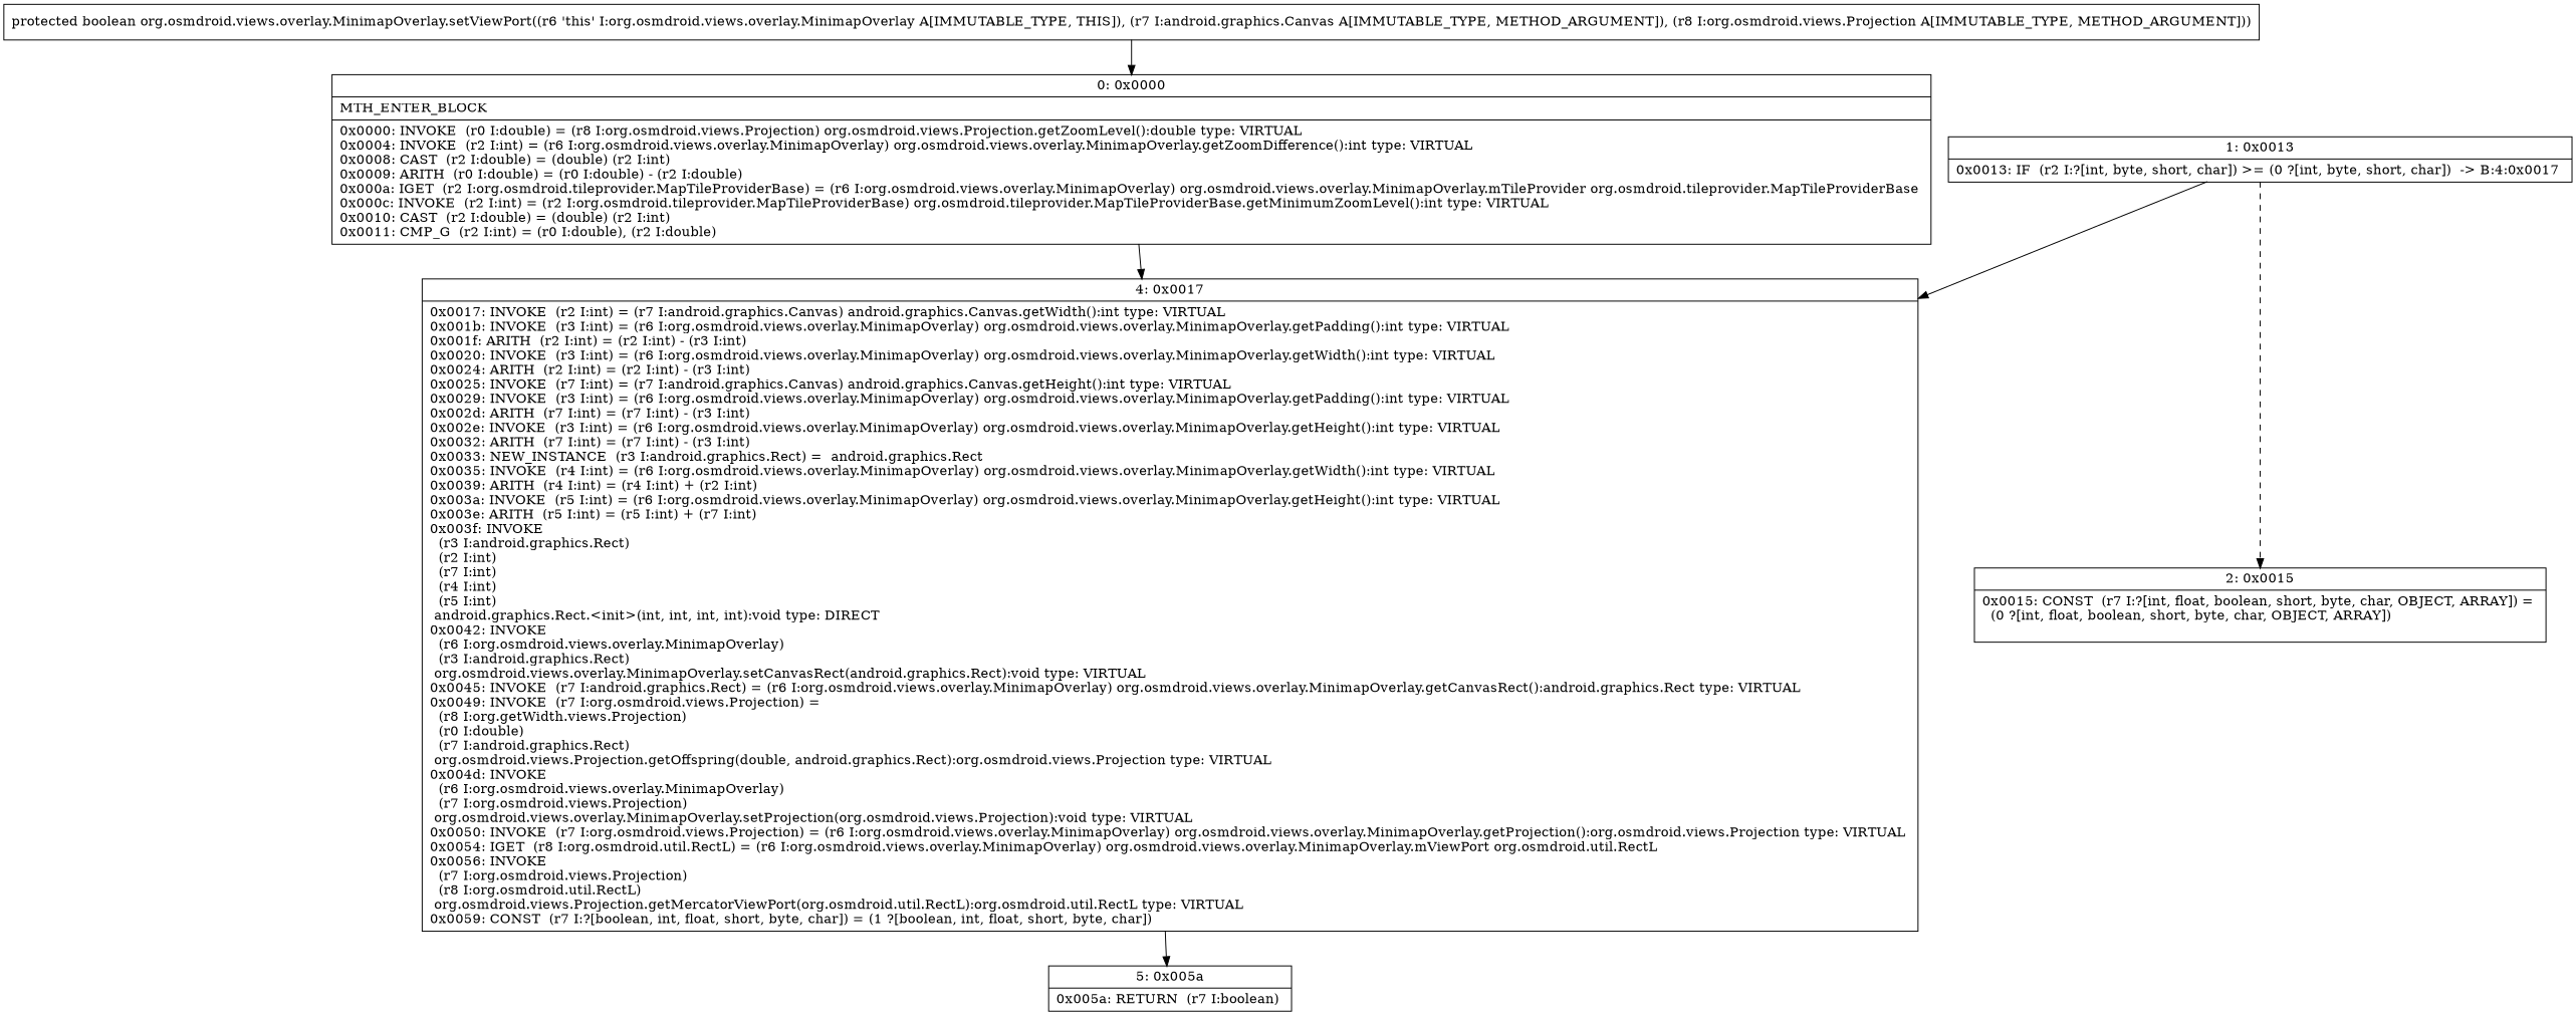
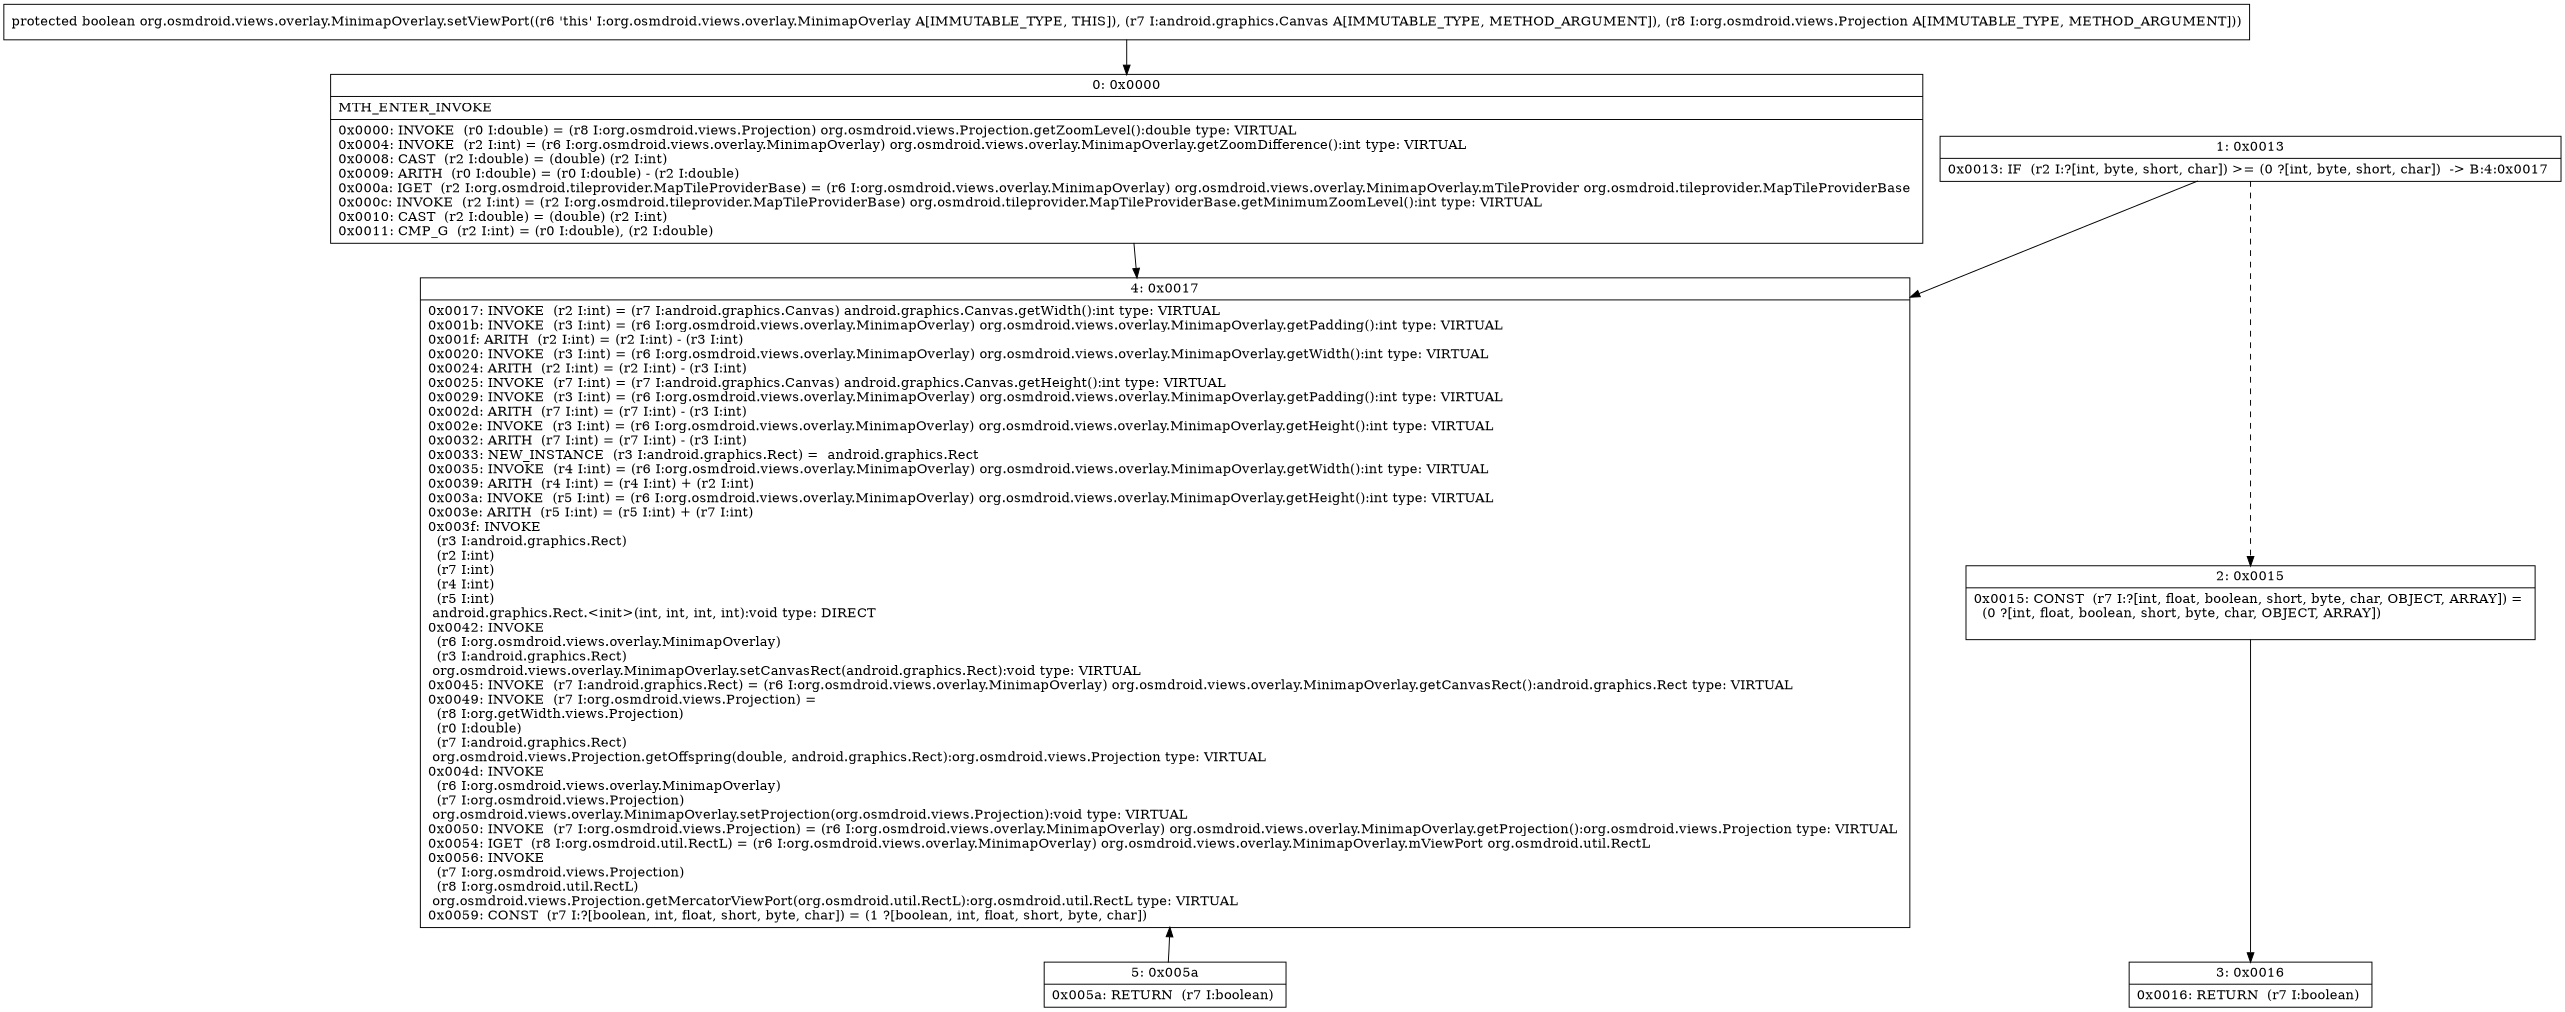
  digraph {
    node [shape=record]
-   n1 [label="{0\:\ 0x0000|MTH_ENTER_BLOCK\l|0x0000: INVOKE  (r0 I:double) = (r8 I:org.osmdroid.views.Projection) org.osmdroid.views.Projection.getZoomLevel():double type: VIRTUAL \l0x0004: INVOKE  (r2 I:int) = (r6 I:org.osmdroid.views.overlay.MinimapOverlay) org.osmdroid.views.overlay.MinimapOverlay.getZoomDifference():int type: VIRTUAL \l0x0008: CAST  (r2 I:double) = (double) (r2 I:int) \l0x0009: ARITH  (r0 I:double) = (r0 I:double) \- (r2 I:double) \l0x000a: IGET  (r2 I:org.osmdroid.tileprovider.MapTileProviderBase) = (r6 I:org.osmdroid.views.overlay.MinimapOverlay) org.osmdroid.views.overlay.MinimapOverlay.mTileProvider org.osmdroid.tileprovider.MapTileProviderBase \l0x000c: INVOKE  (r2 I:int) = (r2 I:org.osmdroid.tileprovider.MapTileProviderBase) org.osmdroid.tileprovider.MapTileProviderBase.getMinimumZoomLevel():int type: VIRTUAL \l0x0010: CAST  (r2 I:double) = (double) (r2 I:int) \l0x0011: CMP_G  (r2 I:int) = (r0 I:double), (r2 I:double) \l}"]
+   n1 [label="{0\:\ 0x0000|MTH_ENTER_INVOKE\l|0x0000: INVOKE  (r0 I:double) = (r8 I:org.osmdroid.views.Projection) org.osmdroid.views.Projection.getZoomLevel():double type: VIRTUAL \l0x0004: INVOKE  (r2 I:int) = (r6 I:org.osmdroid.views.overlay.MinimapOverlay) org.osmdroid.views.overlay.MinimapOverlay.getZoomDifference():int type: VIRTUAL \l0x0008: CAST  (r2 I:double) = (double) (r2 I:int) \l0x0009: ARITH  (r0 I:double) = (r0 I:double) \- (r2 I:double) \l0x000a: IGET  (r2 I:org.osmdroid.tileprovider.MapTileProviderBase) = (r6 I:org.osmdroid.views.overlay.MinimapOverlay) org.osmdroid.views.overlay.MinimapOverlay.mTileProvider org.osmdroid.tileprovider.MapTileProviderBase \l0x000c: INVOKE  (r2 I:int) = (r2 I:org.osmdroid.tileprovider.MapTileProviderBase) org.osmdroid.tileprovider.MapTileProviderBase.getMinimumZoomLevel():int type: VIRTUAL \l0x0010: CAST  (r2 I:double) = (double) (r2 I:int) \l0x0011: CMP_G  (r2 I:int) = (r0 I:double), (r2 I:double) \l}"]
    n2 [label="{4\:\ 0x0017|0x0017: INVOKE  (r2 I:int) = (r7 I:android.graphics.Canvas) android.graphics.Canvas.getWidth():int type: VIRTUAL \l0x001b: INVOKE  (r3 I:int) = (r6 I:org.osmdroid.views.overlay.MinimapOverlay) org.osmdroid.views.overlay.MinimapOverlay.getPadding():int type: VIRTUAL \l0x001f: ARITH  (r2 I:int) = (r2 I:int) \- (r3 I:int) \l0x0020: INVOKE  (r3 I:int) = (r6 I:org.osmdroid.views.overlay.MinimapOverlay) org.osmdroid.views.overlay.MinimapOverlay.getWidth():int type: VIRTUAL \l0x0024: ARITH  (r2 I:int) = (r2 I:int) \- (r3 I:int) \l0x0025: INVOKE  (r7 I:int) = (r7 I:android.graphics.Canvas) android.graphics.Canvas.getHeight():int type: VIRTUAL \l0x0029: INVOKE  (r3 I:int) = (r6 I:org.osmdroid.views.overlay.MinimapOverlay) org.osmdroid.views.overlay.MinimapOverlay.getPadding():int type: VIRTUAL \l0x002d: ARITH  (r7 I:int) = (r7 I:int) \- (r3 I:int) \l0x002e: INVOKE  (r3 I:int) = (r6 I:org.osmdroid.views.overlay.MinimapOverlay) org.osmdroid.views.overlay.MinimapOverlay.getHeight():int type: VIRTUAL \l0x0032: ARITH  (r7 I:int) = (r7 I:int) \- (r3 I:int) \l0x0033: NEW_INSTANCE  (r3 I:android.graphics.Rect) =  android.graphics.Rect \l0x0035: INVOKE  (r4 I:int) = (r6 I:org.osmdroid.views.overlay.MinimapOverlay) org.osmdroid.views.overlay.MinimapOverlay.getWidth():int type: VIRTUAL \l0x0039: ARITH  (r4 I:int) = (r4 I:int) + (r2 I:int) \l0x003a: INVOKE  (r5 I:int) = (r6 I:org.osmdroid.views.overlay.MinimapOverlay) org.osmdroid.views.overlay.MinimapOverlay.getHeight():int type: VIRTUAL \l0x003e: ARITH  (r5 I:int) = (r5 I:int) + (r7 I:int) \l0x003f: INVOKE  \l  (r3 I:android.graphics.Rect)\l  (r2 I:int)\l  (r7 I:int)\l  (r4 I:int)\l  (r5 I:int)\l android.graphics.Rect.\<init\>(int, int, int, int):void type: DIRECT \l0x0042: INVOKE  \l  (r6 I:org.osmdroid.views.overlay.MinimapOverlay)\l  (r3 I:android.graphics.Rect)\l org.osmdroid.views.overlay.MinimapOverlay.setCanvasRect(android.graphics.Rect):void type: VIRTUAL \l0x0045: INVOKE  (r7 I:android.graphics.Rect) = (r6 I:org.osmdroid.views.overlay.MinimapOverlay) org.osmdroid.views.overlay.MinimapOverlay.getCanvasRect():android.graphics.Rect type: VIRTUAL \l0x0049: INVOKE  (r7 I:org.osmdroid.views.Projection) = \l  (r8 I:org.getWidth.views.Projection)\l  (r0 I:double)\l  (r7 I:android.graphics.Rect)\l org.osmdroid.views.Projection.getOffspring(double, android.graphics.Rect):org.osmdroid.views.Projection type: VIRTUAL \l0x004d: INVOKE  \l  (r6 I:org.osmdroid.views.overlay.MinimapOverlay)\l  (r7 I:org.osmdroid.views.Projection)\l org.osmdroid.views.overlay.MinimapOverlay.setProjection(org.osmdroid.views.Projection):void type: VIRTUAL \l0x0050: INVOKE  (r7 I:org.osmdroid.views.Projection) = (r6 I:org.osmdroid.views.overlay.MinimapOverlay) org.osmdroid.views.overlay.MinimapOverlay.getProjection():org.osmdroid.views.Projection type: VIRTUAL \l0x0054: IGET  (r8 I:org.osmdroid.util.RectL) = (r6 I:org.osmdroid.views.overlay.MinimapOverlay) org.osmdroid.views.overlay.MinimapOverlay.mViewPort org.osmdroid.util.RectL \l0x0056: INVOKE  \l  (r7 I:org.osmdroid.views.Projection)\l  (r8 I:org.osmdroid.util.RectL)\l org.osmdroid.views.Projection.getMercatorViewPort(org.osmdroid.util.RectL):org.osmdroid.util.RectL type: VIRTUAL \l0x0059: CONST  (r7 I:?[boolean, int, float, short, byte, char]) = (1 ?[boolean, int, float, short, byte, char]) \l}"]
    n3 [label="{1\:\ 0x0013|0x0013: IF  (r2 I:?[int, byte, short, char]) \>= (0 ?[int, byte, short, char])  \-\> B:4:0x0017 \l}"]
    n4 [label="{2\:\ 0x0015|0x0015: CONST  (r7 I:?[int, float, boolean, short, byte, char, OBJECT, ARRAY]) = \l  (0 ?[int, float, boolean, short, byte, char, OBJECT, ARRAY])\l \l}"]
+   n5 [label="{3\:\ 0x0016|0x0016: RETURN  (r7 I:boolean) \l}"]
    n6 [label="{5\:\ 0x005a|0x005a: RETURN  (r7 I:boolean) \l}"]
    n7 [label="{protected boolean org.osmdroid.views.overlay.MinimapOverlay.setViewPort((r6 'this' I:org.osmdroid.views.overlay.MinimapOverlay A[IMMUTABLE_TYPE, THIS]), (r7 I:android.graphics.Canvas A[IMMUTABLE_TYPE, METHOD_ARGUMENT]), (r8 I:org.osmdroid.views.Projection A[IMMUTABLE_TYPE, METHOD_ARGUMENT])) }"]
    n1 -> n2
-   n2 -> n6
+   n6 -> n2
    n3 -> n2
    n3 -> n4 [style=dashed]
+   n4 -> n5
    n7 -> n1
  }
